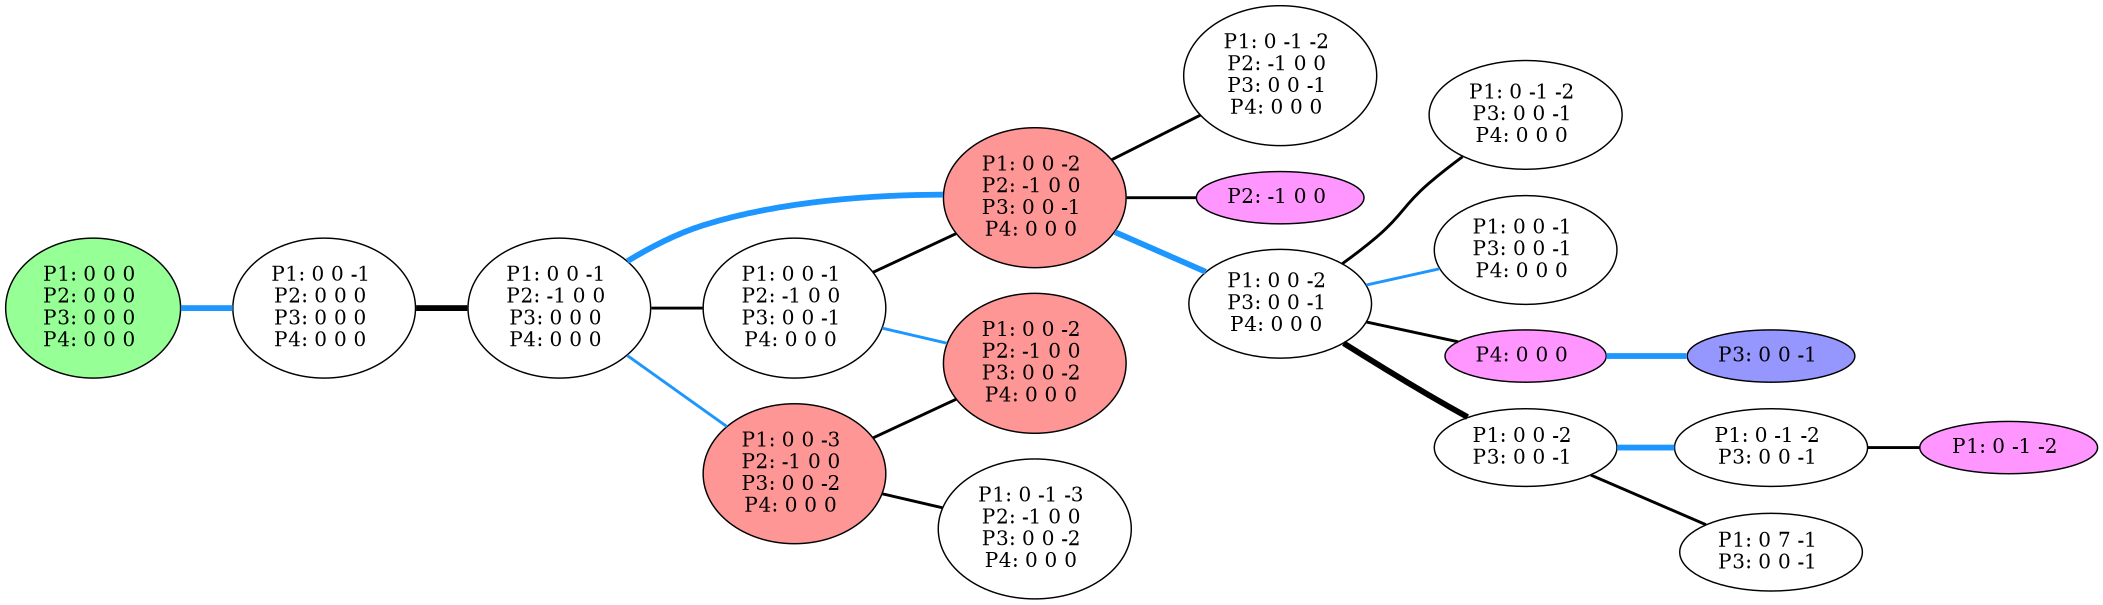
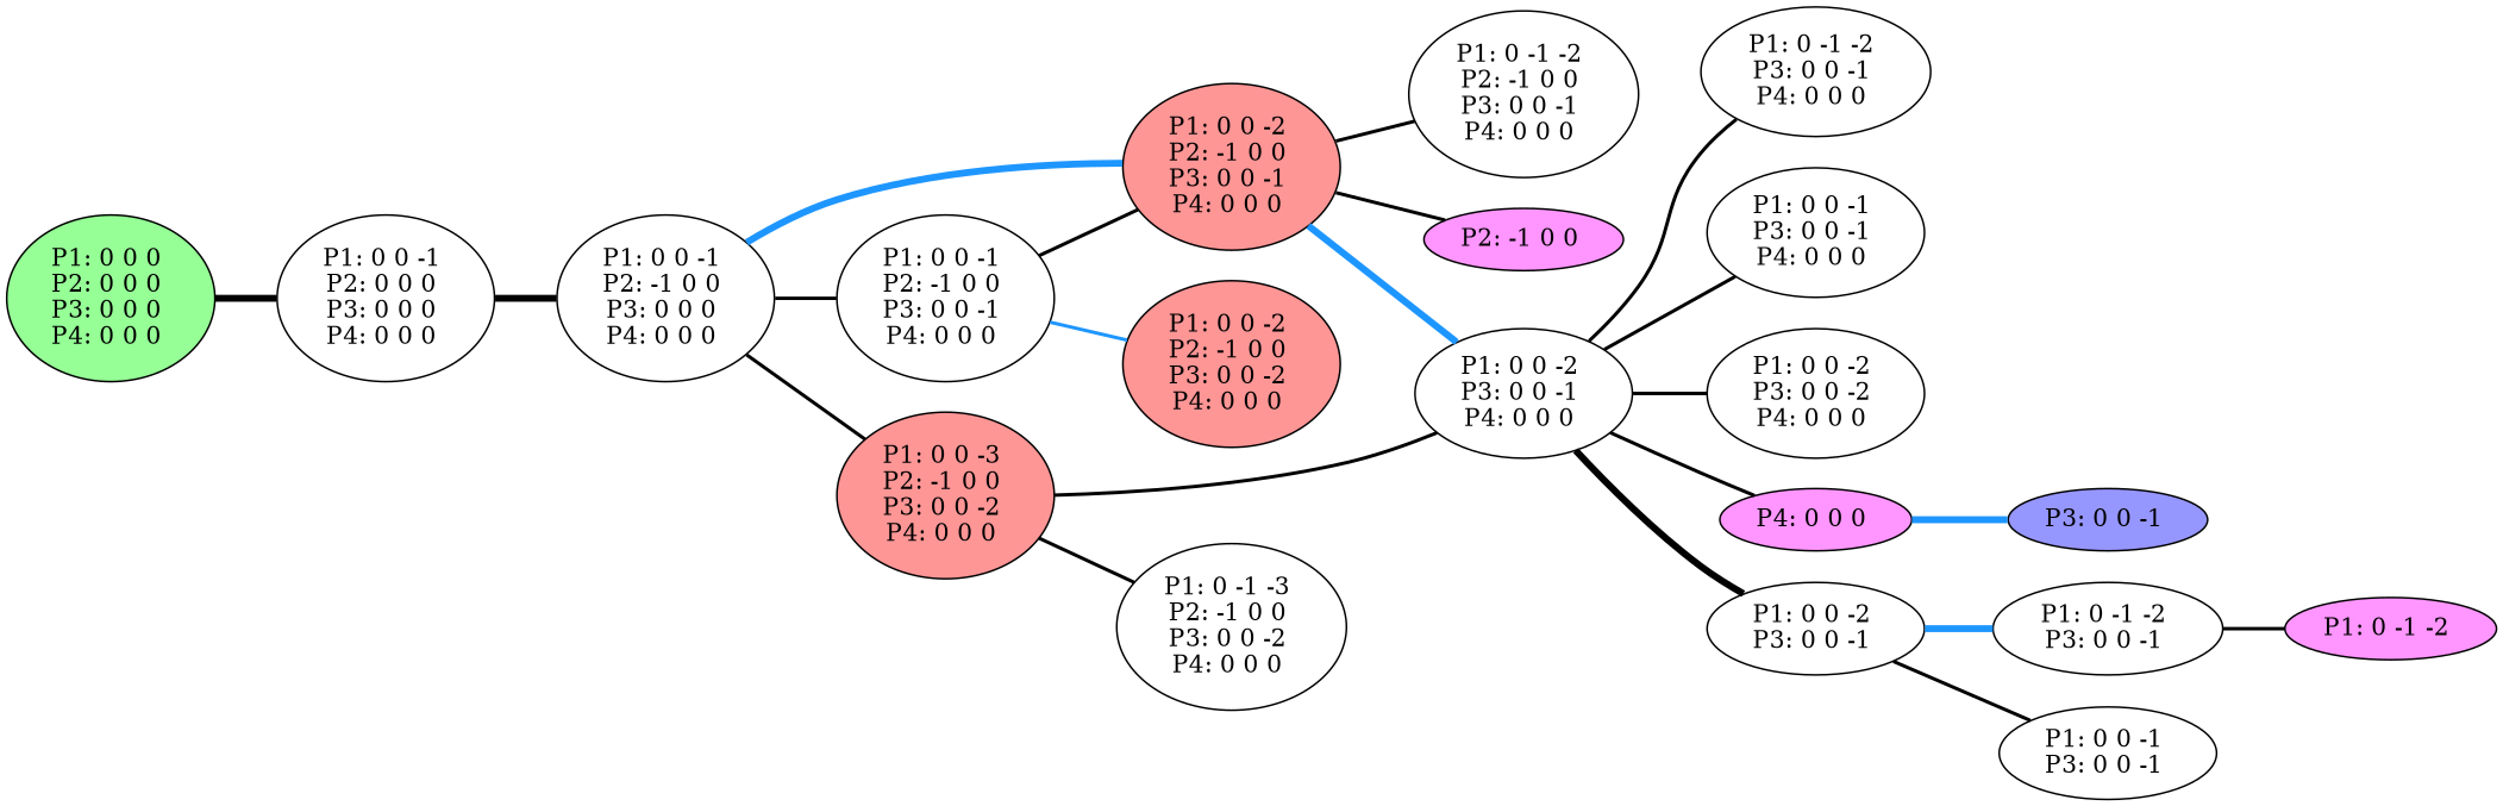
  graph {
    color=black
    rankdir=LR
    edge [color=black style=bold]
    n1 [fillcolor="#96FF96" label="P1: 0 0 0 \nP2: 0 0 0 \nP3: 0 0 0 \nP4: 0 0 0 \n" style=filled]
    n2 [label="P1: 0 0 -1 \nP2: 0 0 0 \nP3: 0 0 0 \nP4: 0 0 0 \n"]
    n3 [label="P1: 0 0 -1 \nP2: -1 0 0 \nP3: 0 0 0 \nP4: 0 0 0 \n"]
    n4 [label="P1: 0 0 -1 \nP2: -1 0 0 \nP3: 0 0 -1 \nP4: 0 0 0 \n"]
    n5 [fillcolor="#FF9696" label="P1: 0 0 -2 \nP2: -1 0 0 \nP3: 0 0 -1 \nP4: 0 0 0 \n" style=filled]
    n6 [fillcolor="#FF9696" label="P1: 0 0 -3 \nP2: -1 0 0 \nP3: 0 0 -2 \nP4: 0 0 0 \n" style=filled]
    n7 [fillcolor="#FF9696" label="P1: 0 0 -2 \nP2: -1 0 0 \nP3: 0 0 -2 \nP4: 0 0 0 \n" style=filled]
    n8 [label="P1: 0 -1 -2 \nP2: -1 0 0 \nP3: 0 0 -1 \nP4: 0 0 0 \n"]
    n9 [fillcolor="#FF96FF" label="P2: -1 0 0 \n" style=filled]
    n10 [label="P1: 0 0 -2 \nP3: 0 0 -1 \nP4: 0 0 0 \n"]
    n11 [label="P1: 0 -1 -3 \nP2: -1 0 0 \nP3: 0 0 -2 \nP4: 0 0 0 \n"]
    n12 [label="P1: 0 -1 -2 \nP3: 0 0 -1 \nP4: 0 0 0 \n"]
    n13 [label="P1: 0 0 -1 \nP3: 0 0 -1 \nP4: 0 0 0 \n"]
+   n14 [label="P1: 0 0 -2 \nP3: 0 0 -2 \nP4: 0 0 0 \n"]
    n15 [fillcolor="#FF96FF" label="P4: 0 0 0 \n" style=filled]
    n16 [label="P1: 0 0 -2 \nP3: 0 0 -1 \n"]
    n17 [fillcolor="#9696FF" label="P3: 0 0 -1 \n" style=filled]
    n18 [label="P1: 0 -1 -2 \nP3: 0 0 -1 \n"]
-   n19 [label="P1: 0 7 -1 \nP3: 0 0 -1 \n"]
+   n19 [label="P1: 0 0 -1 \nP3: 0 0 -1 \n"]
    n20 [fillcolor="#FF96FF" label="P1: 0 -1 -2 \n" style=filled]
-   n1 -- n2 [color="#1E96FF" penwidth=4.0]
+   n1 -- n2 [penwidth=4.0]
    n2 -- n3 [penwidth=4.0]
    n3 -- n4
    n3 -- n5 [color="#1E96FF" penwidth=4.0]
-   n3 -- n6 [color="#1E96FF"]
+   n3 -- n6
    n4 -- n5
    n4 -- n7 [color="#1E96FF"]
    n5 -- n8
    n5 -- n9
    n5 -- n10 [color="#1E96FF" penwidth=4.0]
-   n6 -- n7
+   n6 -- n10
    n6 -- n11
    n10 -- n12
-   n10 -- n13 [color="#1E96FF"]
+   n10 -- n13
+   n10 -- n14
    n10 -- n15
    n10 -- n16 [penwidth=4.0]
    n15 -- n17 [color="#1E96FF" penwidth=4.0]
    n16 -- n18 [color="#1E96FF" penwidth=4.0]
    n16 -- n19
    n18 -- n20
  }
